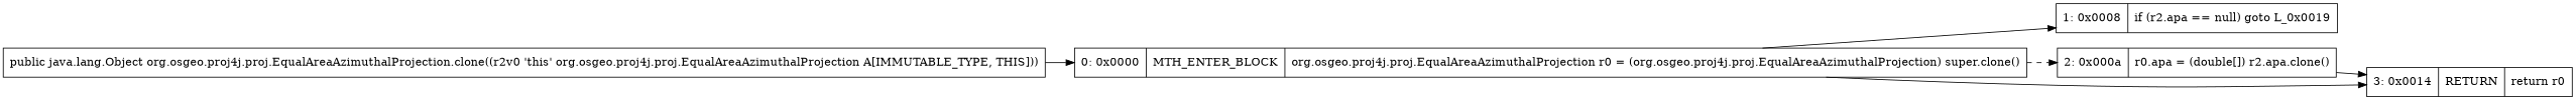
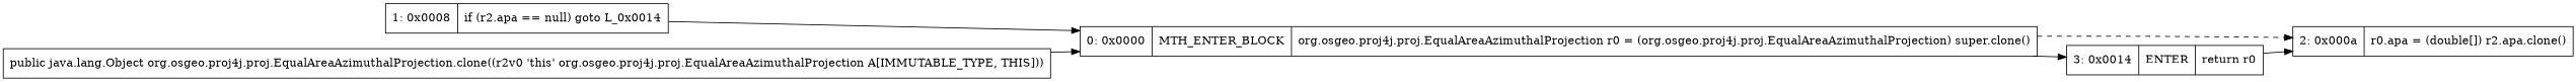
  digraph {
    rankdir=LR
    node [shape=record]
    n1 [label="{0\:\ 0x0000|MTH_ENTER_BLOCK\l|org.osgeo.proj4j.proj.EqualAreaAzimuthalProjection r0 = (org.osgeo.proj4j.proj.EqualAreaAzimuthalProjection) super.clone()\l}"]
-   n2 [label="{1\:\ 0x0008|if (r2.apa == null) goto L_0x0019\l}"]
+   n2 [label="{1\:\ 0x0008|if (r2.apa == null) goto L_0x0014\l}"]
    n3 [label="{2\:\ 0x000a|r0.apa = (double[]) r2.apa.clone()\l}"]
-   n4 [label="{3\:\ 0x0014|RETURN\l|return r0\l}"]
+   n4 [label="{3\:\ 0x0014|ENTER\l|return r0\l}"]
    n5 [label="{public java.lang.Object org.osgeo.proj4j.proj.EqualAreaAzimuthalProjection.clone((r2v0 'this' org.osgeo.proj4j.proj.EqualAreaAzimuthalProjection A[IMMUTABLE_TYPE, THIS])) }"]
-   n1 -> n2
+   n2 -> n1
    n1 -> n3 [style=dashed]
    n1 -> n4
-   n3 -> n4
+   n4 -> n3
    n5 -> n1
  }
